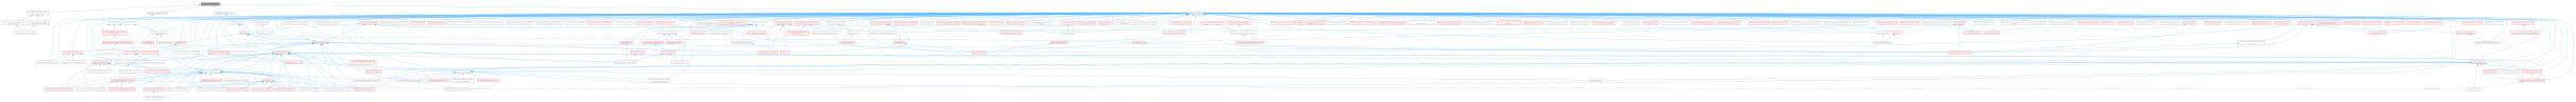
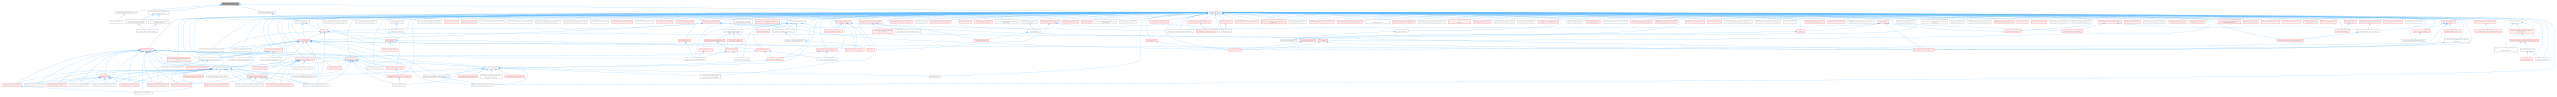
  digraph {
    fontname=Montserrat
    node [color=red fillcolor="#FFF0F0" fontname=Montserrat fontsize=10 shape=box style=filled]
    edge [color=steelblue1 dir=back fontname=Montserrat fontsize=10 labelfontname=Helvetica labelfontsize=10 style=solid]
    n1 [color=gray40 fillcolor=grey60 fontcolor=black height=0.2 label="WeakObjectPtrFwd.h" width=0.4]
    n2 [color=grey40 fillcolor=white height=0.2 label="IObjectModelExtension.h" width=0.4]
    n3 [color=grey40 fillcolor=white height=0.2 label="ScriptDelegateFwd.h" width=0.4]
    n4 [color=grey40 fillcolor=white height=0.2 label="VPFullScreenUserWidget\l_PostProcessBase.h" width=0.4]
    n5 [color=grey40 fillcolor=white height=0.2 label="WeakObjectPtr.h" width=0.4]
    n6 [color=grey40 fillcolor=white height=0.2 label="SectionModel.h" width=0.4]
    n7 [color=grey40 fillcolor=white height=0.2 label="SparseDelegate.h" width=0.4]
    n8 [color=grey40 fillcolor=white height=0.2 label="VPFullScreenUserWidget\l_PostProcess.h" width=0.4]
    n9 [color=grey40 fillcolor=white height=0.2 label="VPFullScreenUserWidget\l_PostProcessWithSVE.h" width=0.4]
    n10 [height=0.2 label="TrackModel.h" width=0.4]
    n11 [color=grey40 fillcolor=white height=0.2 label="TrackRowModel.h" width=0.4]
    n12 [height=0.2 label="Field.h" width=0.4]
    n13 [height=0.2 label="UnrealType.h" width=0.4]
    n14 [color=grey40 fillcolor=white height=0.2 label="BlueprintActionFilter.h" width=0.4]
    n15 [height=0.2 label="CoreNet.h" width=0.4]
    n16 [height=0.2 label="FieldPath.h" width=0.4]
    n17 [height=0.2 label="CoreUObject.h" width=0.4]
    n18 [height=0.2 label="CoreUObjectSharedPCH.h" width=0.4]
    n19 [height=0.2 label="MovieSceneEvent.h" width=0.4]
    n20 [height=0.2 label="WeakFieldPtr.h" width=0.4]
    n21 [height=0.2 label="BlueprintNodeBinder.h" width=0.4]
    n22 [height=0.2 label="SKismetInspector.h" width=0.4]
    n23 [color=grey40 fillcolor=white height=0.2 label="SRigVMDetailsInspector.h" width=0.4]
    n24 [color=grey40 fillcolor=white height=0.2 label="BlueprintEditor.h" width=0.4]
    n25 [color=grey40 fillcolor=white height=0.2 label="BPVariableDragDropAction.h" width=0.4]
    n26 [color=grey40 fillcolor=white height=0.2 label="SBlueprintEditorSelected\lDebugObjectWidget.h" width=0.4]
    n27 [color=grey40 fillcolor=white height=0.2 label="SSCSEditor.h" width=0.4]
    n28 [color=grey40 fillcolor=white height=0.2 label="BezierChannelCurveModel.h" width=0.4]
    n29 [height=0.2 label="ChannelCurveModel.h" width=0.4]
    n30 [height=0.2 label="ComponentVisualizer.h" width=0.4]
    n31 [color=grey40 fillcolor=white height=0.2 label="ConstraintChannelCurveModel.h" width=0.4]
    n32 [height=0.2 label="EdGraphSchema_K2_Actions.h" width=0.4]
    n33 [color=grey40 fillcolor=white height=0.2 label="RichCurveEditorModel.h" width=0.4]
    n34 [color=grey40 fillcolor=white height=0.2 label="BoolChannelCurveModel.h" width=0.4]
    n35 [color=grey40 fillcolor=white height=0.2 label="IntegerChannelCurveModel.h" width=0.4]
    n36 [color=grey40 fillcolor=white height=0.2 label="ActorDeferredScriptManager.h" width=0.4]
    n37 [color=grey40 fillcolor=white height=0.2 label="AnimBank.h" width=0.4]
    n38 [color=grey40 fillcolor=white height=0.2 label="ArchiveUObjectFromStructured\lArchive.h" width=0.4]
    n39 [color=grey40 fillcolor=white height=0.2 label="AssetCompilingManager.h" width=0.4]
    n40 [color=grey40 fillcolor=white height=0.2 label="AttributeTypes.h" width=0.4]
    n41 [color=grey40 fillcolor=white height=0.2 label="AudioDeviceHandle.h" width=0.4]
    n42 [color=grey40 fillcolor=white height=0.2 label="SoundSubmixGraphNode.h" width=0.4]
    n43 [color=grey40 fillcolor=white height=0.2 label="AudioDeviceManager.h" width=0.4]
    n44 [height=0.2 label="BlueprintAsyncActionBase.h" width=0.4]
    n45 [color=grey40 fillcolor=white height=0.2 label="BlueprintManagedListDetails.h" width=0.4]
    n46 [height=0.2 label="BoneContainer.h" width=0.4]
    n47 [height=0.2 label="BrainComponent.h" width=0.4]
    n48 [color=grey40 fillcolor=white height=0.2 label="CacheCollectionCustomization.h" width=0.4]
    n49 [color=grey40 fillcolor=white height=0.2 label="CommonUIActionRouterBase.h" width=0.4]
    n50 [color=grey40 fillcolor=white height=0.2 label="CommonUIVisibilitySubsystem.h" width=0.4]
    n51 [color=grey40 fillcolor=white height=0.2 label="ComponentDelegateBinding.h" width=0.4]
    n52 [color=grey40 fillcolor=white height=0.2 label="ContentBundleClient.h" width=0.4]
    n53 [height=0.2 label="ContentBundleContainer.h" width=0.4]
    n54 [color=grey40 fillcolor=white height=0.2 label="ContentBundleEditor.h" width=0.4]
    n55 [height=0.2 label="CookCommandlet.h" width=0.4]
    n56 [height=0.2 label="CookOnTheFlyServer.h" width=0.4]
    n57 [color=grey40 fillcolor=white height=0.2 label="DataRegistry.h" width=0.4]
    n58 [height=0.2 label="ReferencePose.h" width=0.4]
    n59 [color=grey40 fillcolor=white height=0.2 label="DataRegistryTypes.h" width=0.4]
    n60 [color=grey40 fillcolor=white height=0.2 label="DelayAction.h" width=0.4]
    n61 [color=grey40 fillcolor=white height=0.2 label="DisplayClusterViewport\l_CameraDepthOfField.h" width=0.4]
    n62 [height=0.2 label="DisplayClusterWeakStageActor\lPtr.h" width=0.4]
    n63 [height=0.2 label="DuplicatedObject.h" width=0.4]
    n64 [height=0.2 label="EdGraphNode.h" width=0.4]
    n65 [height=0.2 label="EdGraphPin.h" width=0.4]
    n66 [height=0.2 label="EdGraphSchema_K2.h" width=0.4]
    n67 [height=0.2 label="EdGraphToken.h" width=0.4]
    n68 [height=0.2 label="EdGraphUtilities.h" width=0.4]
    n69 [color=grey40 fillcolor=white height=0.2 label="SPinValueInspector.h" width=0.4]
    n70 [height=0.2 label="MovieSceneDirectorBlueprint\lUtils.h" width=0.4]
    n71 [color=grey40 fillcolor=white height=0.2 label="EditorActorFolders.h" width=0.4]
    n72 [height=0.2 label="EngineBaseTypes.h" width=0.4]
    n73 [color=grey40 fillcolor=white height=0.2 label="LevelEditorSequencerIntegration.h" width=0.4]
    n74 [height=0.2 label="ExternalDirtyActorsTracker.h" width=0.4]
    n75 [color=grey40 fillcolor=white height=0.2 label="FbxImporter.h" width=0.4]
    n76 [height=0.2 label="FindInBlueprintManager.h" width=0.4]
    n77 [height=0.2 label="Folder.h" width=0.4]
    n78 [height=0.2 label="FolderModel.h" width=0.4]
    n79 [height=0.2 label="GameplayTaskTypes.h" width=0.4]
    n80 [color=grey40 fillcolor=white height=0.2 label="GeneratedBlueprintDelegate\lBinding.h" width=0.4]
    n81 [height=0.2 label="ISequencerChannelInterface.h" width=0.4]
    n82 [height=0.2 label="SequencerChannelTraits.h" width=0.4]
    n83 [height=0.2 label="ISequencerSection.h" width=0.4]
    n84 [height=0.2 label="InputState.h" width=0.4]
    n85 [color=grey40 fillcolor=white height=0.2 label="InvisibleToWidgetReflector\lMetaData.h" width=0.4]
    n86 [color=grey40 fillcolor=white height=0.2 label="LandscapeInfoMap.h" width=0.4]
    n87 [height=0.2 label="LatentActionManager.h" width=0.4]
    n88 [height=0.2 label="LatentActions.h" width=0.4]
    n89 [height=0.2 label="LevelSequenceObject.h" width=0.4]
    n90 [height=0.2 label="MetaData.h" width=0.4]
    n91 [height=0.2 label="MovieSceneEntityLedger.h" width=0.4]
    n92 [height=0.2 label="MovieSceneEvalTemplate.h" width=0.4]
    n93 [color=grey40 fillcolor=white height=0.2 label="MovieSceneEvaluationTrack.h" width=0.4]
    n94 [height=0.2 label="MovieSceneEvaluationTemplate.h" width=0.4]
    n95 [height=0.2 label="MovieSceneEvaluationField.h" width=0.4]
    n96 [height=0.2 label="MovieSceneEvaluationState.h" width=0.4]
    n97 [height=0.2 label="MovieSceneEvaluationTemplate\lInstance.h" width=0.4]
    n98 [color=grey40 fillcolor=white height=0.2 label="MovieSceneHitProxy.h" width=0.4]
    n99 [height=0.2 label="MovieScenePreAnimatedState.h" width=0.4]
    n100 [height=0.2 label="MovieSceneSequenceHierarchy.h" width=0.4]
    n101 [color=grey40 fillcolor=white height=0.2 label="MovieSceneSkeletalAnimation\lRootHitProxy.h" width=0.4]
    n102 [height=0.2 label="MovieSceneSpawnRegister.h" width=0.4]
    n103 [color=grey40 fillcolor=white height=0.2 label="MovieSceneSpawnableAnnotation.h" width=0.4]
    n104 [height=0.2 label="MovieSceneTrackEvaluation\lField.h" width=0.4]
    n105 [height=0.2 label="NavigationDirtyArea.h" width=0.4]
    n106 [color=grey40 fillcolor=white height=0.2 label="NavigationDirtyElement.h" width=0.4]
    n107 [color=grey40 fillcolor=white height=0.2 label="NavigationElement.h" width=0.4]
    n108 [height=0.2 label="NavigationToolFilterData.h" width=0.4]
    n109 [height=0.2 label="ObjectKey.h" width=0.4]
    n110 [color=grey40 fillcolor=white height=0.2 label="ObjectPositioning.h" width=0.4]
    n111 [height=0.2 label="PackageReload.h" width=0.4]
    n112 [color=grey40 fillcolor=white height=0.2 label="ParticleEmitterInstanceOwner.h" width=0.4]
    n113 [height=0.2 label="ParticlePerfStatsManager.h" width=0.4]
    n114 [height=0.2 label="PathFollowingComponent.h" width=0.4]
    n115 [height=0.2 label="PersistentObjectPtr.h" width=0.4]
    n116 [height=0.2 label="PlatformInterfaceBase.h" width=0.4]
    n117 [height=0.2 label="PointerVariants.h" width=0.4]
    n118 [color=grey40 fillcolor=white height=0.2 label="PrecomputedVolumetricLightmap.h" width=0.4]
    n119 [color=grey40 fillcolor=white height=0.2 label="PreviewMeshCollectionFactory.h" width=0.4]
    n120 [color=grey40 fillcolor=white height=0.2 label="PreviewMode.h" width=0.4]
    n121 [height=0.2 label="PropertyEditorDelegates.h" width=0.4]
    n122 [height=0.2 label="PropertyPermissionList.h" width=0.4]
    n123 [height=0.2 label="ReflectionMetadata.h" width=0.4]
    n124 [color=grey40 fillcolor=white height=0.2 label="RigVMGraphDetailCustomization.h" width=0.4]
    n125 [height=0.2 label="RigVMUserWorkflow.h" width=0.4]
    n126 [color=grey40 fillcolor=white height=0.2 label="RigVMUserWorkflowRegistry.h" width=0.4]
    n127 [color=grey40 fillcolor=white height=0.2 label="SCSVImportOptions.h" width=0.4]
    n128 [height=0.2 label="SGraphNode.h" width=0.4]
    n129 [color=grey40 fillcolor=white height=0.2 label="SWorldPartitionBuildNavigation\lDialog.h" width=0.4]
    n130 [color=grey40 fillcolor=white height=0.2 label="SequenceModel.h" width=0.4]
    n131 [color=grey40 fillcolor=white height=0.2 label="SkeletonRemappingRegistry.h" width=0.4]
    n132 [height=0.2 label="SkinnedAssetCompiler.h" width=0.4]
    n133 [height=0.2 label="SlateSound.h" width=0.4]
    n134 [height=0.2 label="SoundEffectBase.h" width=0.4]
    n135 [color=grey40 fillcolor=white height=0.2 label="SoundWaveCompiler.h" width=0.4]
    n136 [color=grey40 fillcolor=white height=0.2 label="SourceCodeNavigation.h" width=0.4]
    n137 [height=0.2 label="StateTargets.h" width=0.4]
    n138 [height=0.2 label="TransformProxy.h" width=0.4]
    n139 [height=0.2 label="StateTreeNodeRef.h" width=0.4]
    n140 [color=grey40 fillcolor=white height=0.2 label="StaticLightingBuildContext.h" width=0.4]
    n141 [height=0.2 label="StaticMeshCompiler.h" width=0.4]
    n142 [height=0.2 label="StaticMeshLight.h" width=0.4]
    n143 [height=0.2 label="StructOnScope.h" width=0.4]
    n144 [height=0.2 label="UserDefinedStruct.h" width=0.4]
    n145 [height=0.2 label="TestUndeclaredScriptStruct\lObjectReferences.h" width=0.4]
    n146 [height=0.2 label="TextureCompiler.h" width=0.4]
    n147 [height=0.2 label="ToolContextInterfaces.h" width=0.4]
    n148 [height=0.2 label="TransactionCommon.h" width=0.4]
    n149 [height=0.2 label="UObjectToken.h" width=0.4]
    n150 [height=0.2 label="WeakInterfacePtr.h" width=0.4]
    n151 [color=grey40 fillcolor=white height=0.2 label="WorldFolders.h" width=0.4]
    n152 [height=0.2 label="WorldPartitionActorDesc.h" width=0.4]
    n153 [height=0.2 label="WorldPartitionActorDescInstance.h" width=0.4]
    n154 [height=0.2 label="WorldPartitionHandle.h" width=0.4]
    n155 [color=grey40 fillcolor=white height=0.2 label="WorldPartitionUtils.h" width=0.4]
    n156 [color=grey40 fillcolor=white height=0.2 label="ITrackExtension.h" width=0.4]
    n157 [color=grey40 fillcolor=white height=0.2 label="BlueprintVariableNodeSpawner.h" width=0.4]
    n158 [height=0.2 label="K2Node_StructOperation.h" width=0.4]
    n159 [color=grey40 fillcolor=white height=0.2 label="MyBlueprintItemDragDropAction.h" width=0.4]
    n160 [color=grey40 fillcolor=white height=0.2 label="BlueprintActionMenuUtils.h" width=0.4]
    n161 [color=grey40 fillcolor=white height=0.2 label="BlueprintComponentNodeSpawner.h" width=0.4]
    n162 [color=grey40 fillcolor=white height=0.2 label="BlueprintDragDropMenuItem.h" width=0.4]
    n163 [height=0.2 label="BlueprintFunctionNodeSpawner.h" width=0.4]
    n164 [height=0.2 label="BlueprintNodeSpawner.h" width=0.4]
    n165 [height=0.2 label="RigVMEdGraphNodeSpawner.h" width=0.4]
    n166 [height=0.2 label="K2Node.h" width=0.4]
    n167 [color=grey40 fillcolor=white height=0.2 label="K2Node_AnimNodeReference.h" width=0.4]
    n168 [height=0.2 label="K2Node_CallFunction.h" width=0.4]
    n169 [color=grey40 fillcolor=white height=0.2 label="K2Node_AnimGetter.h" width=0.4]
    n170 [height=0.2 label="K2Node_DynamicCast.h" width=0.4]
    n171 [height=0.2 label="K2Node_GetArrayItem.h" width=0.4]
    n172 [color=grey40 fillcolor=white height=0.2 label="K2Node_GetSubsystem.h" width=0.4]
    n173 [height=0.2 label="K2Node_MacroInstance.h" width=0.4]
    n174 [color=grey40 fillcolor=white height=0.2 label="K2Node_VariableSetRef.h" width=0.4]
    n175 [height=0.2 label="RigVMActionMenuUtils.h" width=0.4]
    n176 [color=grey40 fillcolor=white height=0.2 label="BlueprintActionMenuItem.h" width=0.4]
    n177 [height=0.2 label="BlueprintEditorModes.h" width=0.4]
    n178 [color=grey40 fillcolor=white height=0.2 label="IDisplayClusterConfigurator\lBlueprintEditor.h" width=0.4]
    n179 [color=grey40 fillcolor=white height=0.2 label="SMyBlueprint.h" width=0.4]
    n180 [height=0.2 label="WidgetBlueprintEditor.h" width=0.4]
    n181 [height=0.2 label="DoubleChannelCurveModel.h" width=0.4]
    n182 [color=grey40 fillcolor=white height=0.2 label="FloatChannelCurveModel.h" width=0.4]
    n183 [color=grey40 fillcolor=white height=0.2 label="VPFullScreenUserWidget.h" width=0.4]
    n184 [color=grey40 fillcolor=white height=0.2 label="HLODInstancedSkinnedMesh\lComponent.h" width=0.4]
    n185 [height=0.2 label="InstancedSkinnedMeshComponent.h" width=0.4]
    n186 [height=0.2 label="InstancedSkinnedMeshScene\lProxyDesc.h" width=0.4]
    n187 [color=grey40 fillcolor=white height=0.2 label="AttributeCurve.cpp" width=0.4]
    n188 [height=0.2 label="AudioDevice.h" width=0.4]
    n189 [height=0.2 label="GameViewportClient.h" width=0.4]
    n190 [height=0.2 label="MediaCapture.h" width=0.4]
    n191 [color=grey40 fillcolor=white height=0.2 label="MediaIOCoreAudioOutput.h" width=0.4]
    n192 [color=grey40 fillcolor=white height=0.2 label="MediaIOCoreSubsystem.h" width=0.4]
    n193 [height=0.2 label="SoundSubmix.h" width=0.4]
    n194 [color=grey40 fillcolor=white height=0.2 label="SoundDefinitions.h" width=0.4]
    n195 [height=0.2 label="AudioEngineSubsystem.h" width=0.4]
    n196 [height=0.2 label="SoundGenerator.h" width=0.4]
    n197 [color=grey40 fillcolor=white height=0.2 label="AsyncActionHandleSaveGame.h" width=0.4]
    n198 [height=0.2 label="PixelStreamingSignalling\lComponent.h" width=0.4]
    n199 [height=0.2 label="ContentStreaming.h" width=0.4]
    n200 [height=0.2 label="World.h" width=0.4]
    n1 -> n2
    n1 -> n3
    n1 -> n4
    n1 -> n5
    n2 -> n6
    n3 -> n7
    n4 -> n8
    n4 -> n9
    n5 -> n7
    n5 -> n10
    n5 -> n11
    n5 -> n12
    n5 -> n13
    n5 -> n14
    n5 -> n15
    n5 -> n16
    n5 -> n17
    n5 -> n18
    n5 -> n19
    n5 -> n20
    n5 -> n21
    n5 -> n22
    n5 -> n23
    n5 -> n24
    n5 -> n25
    n5 -> n26
    n5 -> n27
    n5 -> n28
    n5 -> n29
    n5 -> n30
    n5 -> n31
    n5 -> n32
    n5 -> n33
    n5 -> n34
    n5 -> n35
    n5 -> n36
    n5 -> n37
    n5 -> n38
    n5 -> n39
    n5 -> n40
    n5 -> n41
    n5 -> n42
    n5 -> n43
    n5 -> n44
    n5 -> n45
    n5 -> n46
    n5 -> n47
    n5 -> n48
    n5 -> n49
    n5 -> n50
    n5 -> n51
    n5 -> n52
    n5 -> n53
    n5 -> n54
    n5 -> n55
    n5 -> n56
    n5 -> n57
    n5 -> n58
    n5 -> n59
    n5 -> n60
    n5 -> n61
    n5 -> n62
    n5 -> n63
    n5 -> n64
    n5 -> n65
    n5 -> n66
    n5 -> n67
    n5 -> n68
    n5 -> n69
    n5 -> n70
    n5 -> n71
    n5 -> n72
    n5 -> n73
    n5 -> n74
    n5 -> n75
    n5 -> n76
    n5 -> n77
    n5 -> n78
    n5 -> n79
    n5 -> n80
    n5 -> n81
    n5 -> n82
    n5 -> n83
    n5 -> n84
    n5 -> n85
    n5 -> n86
    n5 -> n87
    n5 -> n88
    n5 -> n89
    n5 -> n90
    n5 -> n91
    n5 -> n92
    n5 -> n93
    n5 -> n94
    n5 -> n95
    n5 -> n96
    n5 -> n97
    n5 -> n98
    n5 -> n99
    n5 -> n100
    n5 -> n101
    n5 -> n102
    n5 -> n103
    n5 -> n104
    n5 -> n105
    n5 -> n106
    n5 -> n107
    n5 -> n108
    n5 -> n109
    n5 -> n110
    n5 -> n111
    n5 -> n112
    n5 -> n113
    n5 -> n114
    n5 -> n115
    n5 -> n116
    n5 -> n117
    n5 -> n118
    n5 -> n119
    n5 -> n120
    n5 -> n121
    n5 -> n122
    n5 -> n123
    n5 -> n124
    n5 -> n125
    n5 -> n126
    n5 -> n127
    n5 -> n128
    n5 -> n129
    n5 -> n130
    n5 -> n131
    n5 -> n132
    n5 -> n133
    n5 -> n134
    n5 -> n135
    n5 -> n136
    n5 -> n137
    n5 -> n138
    n5 -> n139
    n5 -> n140
    n5 -> n141
    n5 -> n142
    n5 -> n143
    n5 -> n144
    n5 -> n145
    n5 -> n146
    n5 -> n147
    n5 -> n148
    n5 -> n149
    n5 -> n150
    n5 -> n151
    n5 -> n152
    n5 -> n153
    n5 -> n154
    n5 -> n155
-   n6 -> n156
+   n185 -> n156
    n7 -> n12
    n7 -> n13
    n8 -> n183
    n9 -> n183
    n12 -> n13
    n12 -> n14
    n12 -> n15
    n12 -> n16
    n12 -> n157
    n13 -> n14
    n13 -> n18
    n13 -> n25
    n13 -> n28
    n13 -> n29
    n13 -> n30
    n13 -> n31
    n13 -> n32
    n13 -> n33
    n13 -> n157
    n13 -> n158
    n13 -> n159
    n14 -> n157
    n14 -> n158
    n14 -> n160
    n14 -> n161
    n14 -> n162
    n14 -> n163
    n14 -> n164
    n14 -> n165
    n14 -> n166
    n14 -> n167
    n14 -> n168
    n14 -> n169
    n14 -> n170
    n14 -> n171
    n14 -> n172
    n14 -> n173
    n14 -> n174
    n14 -> n175
    n15 -> n17
    n15 -> n18
    n16 -> n19
    n16 -> n20
    n20 -> n21
    n20 -> n22
    n20 -> n23
    n21 -> n14
    n21 -> n157
    n21 -> n161
    n21 -> n163
    n21 -> n164
    n21 -> n176
    n22 -> n24
    n24 -> n25
    n24 -> n26
    n24 -> n27
    n24 -> n159
    n24 -> n162
    n24 -> n177
    n24 -> n178
    n24 -> n179
    n24 -> n180
    n28 -> n181
    n28 -> n182
    n29 -> n28
    n29 -> n34
    n29 -> n35
    n32 -> n179
    n37 -> n184
    n37 -> n185
    n37 -> n186
    n38 -> n18
    n40 -> n187
    n41 -> n43
    n41 -> n188
    n41 -> n189
    n41 -> n190
    n41 -> n191
    n41 -> n192
    n41 -> n193
    n43 -> n194
    n43 -> n195
    n43 -> n196
    n44 -> n197
    n44 -> n198
    n57 -> n58
    n59 -> n57
    n63 -> n17
    n64 -> n14
    n64 -> n24
    n64 -> n42
    n64 -> n65
    n64 -> n66
    n64 -> n68
    n64 -> n70
    n64 -> n158
    n64 -> n164
    n64 -> n166
    n64 -> n167
    n64 -> n168
    n64 -> n169
    n64 -> n170
    n64 -> n171
    n64 -> n172
    n64 -> n173
    n64 -> n174
    n65 -> n24
    n65 -> n32
    n65 -> n66
    n65 -> n67
    n65 -> n68
    n65 -> n69
    n65 -> n157
    n65 -> n173
    n65 -> n179
    n66 -> n32
    n72 -> n30
    n72 -> n73
    n72 -> n189
    n72 -> n200
    n77 -> n71
    n81 -> n82
    n87 -> n60
    n87 -> n200
    n88 -> n60
    n90 -> n17
    n92 -> n93
    n93 -> n94
    n95 -> n91
    n95 -> n93
    n109 -> n18
    n109 -> n73
    n109 -> n77
    n109 -> n199
    n115 -> n12
    n115 -> n13
    n115 -> n17
    n115 -> n18
    n121 -> n22
    n121 -> n23
    n125 -> n126
    n128 -> n42
    n137 -> n138
    n143 -> n17
    n143 -> n18
    n143 -> n125
    n143 -> n144
    n151 -> n71
    n152 -> n153
    n156 -> n10
    n156 -> n11
    n159 -> n25
    n164 -> n157
    n164 -> n161
    n164 -> n163
    n164 -> n165
    n166 -> n158
    n166 -> n167
    n166 -> n168
    n166 -> n170
    n166 -> n171
    n166 -> n172
    n166 -> n173
    n166 -> n174
    n168 -> n169
    n185 -> n184
    n186 -> n185
    n188 -> n42
    n188 -> n194
    n191 -> n192
    n192 -> n200
    n193 -> n42
    n195 -> n188
    n199 -> n5
  }
